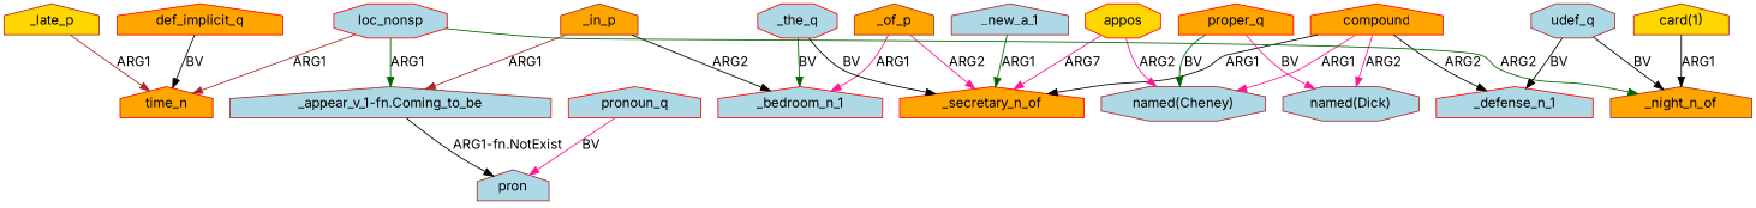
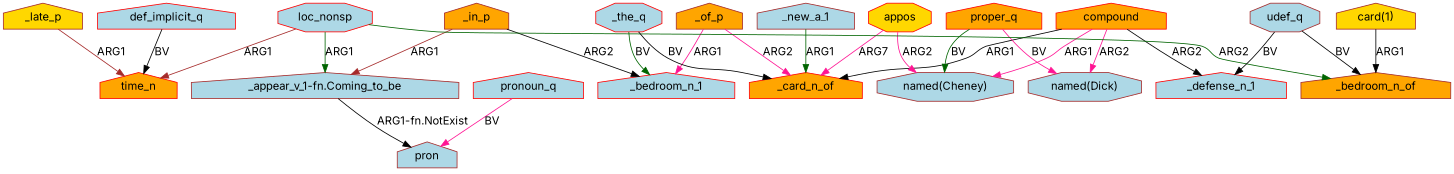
  digraph {
    fontname=Inter
    node [color=brown fillcolor=lightblue fontname=Inter shape=house style=filled]
    edge [color=black fontname=Inter]
    _late_p [fillcolor=gold]
    time_n [color=red fillcolor=orange]
    compound [color=red fillcolor=orange]
    "named(Dick)" [shape=octagon]
-   _secretary_n_of [color=red fillcolor=orange]
+   _secretary_n_of [color=red fillcolor=orange label=_card_n_of]
    "named(Cheney)" [shape=octagon]
    _defense_n_1 [color=red]
-   def_implicit_q [color=red fillcolor=orange]
+   def_implicit_q [color=red]
    _new_a_1
    appos [color=red fillcolor=gold shape=octagon]
    _of_p [fillcolor=orange]
    _bedroom_n_1 [color=red]
    _in_p [fillcolor=orange]
    "_appear_v_1-fn.Coming_to_be"
    pron
    proper_q [color=red fillcolor=orange]
    loc_nonsp [color=red shape=octagon]
-   _night_n_of [fillcolor=orange]
+   _night_n_of [fillcolor=orange label=_bedroom_n_of]
    _the_q [color=red shape=octagon]
    pronoun_q [color=red]
    udef_q [shape=octagon]
    "card(1)" [fillcolor=gold]
    _late_p -> time_n [color=brown label=ARG1]
    compound -> "named(Dick)" [color=deeppink label=ARG2]
    compound -> _secretary_n_of [label=ARG1]
    compound -> "named(Cheney)" [color=deeppink label=ARG1]
    compound -> _defense_n_1 [label=ARG2]
    def_implicit_q -> time_n [label=BV]
    _new_a_1 -> _secretary_n_of [color=darkgreen label=ARG1]
    appos -> _secretary_n_of [color=deeppink label=ARG7]
    appos -> "named(Cheney)" [color=deeppink label=ARG2]
    _of_p -> _secretary_n_of [color=deeppink label=ARG2]
    _of_p -> _bedroom_n_1 [color=deeppink label=ARG1]
    _in_p -> _bedroom_n_1 [label=ARG2]
    _in_p -> "_appear_v_1-fn.Coming_to_be" [color=brown label=ARG1]
    "_appear_v_1-fn.Coming_to_be" -> pron [label="ARG1-fn.NotExist"]
    proper_q -> "named(Dick)" [color=deeppink label=BV]
    proper_q -> "named(Cheney)" [color=darkgreen label=BV]
    loc_nonsp -> time_n [color=brown label=ARG1]
    loc_nonsp -> "_appear_v_1-fn.Coming_to_be" [color=darkgreen label=ARG1]
    loc_nonsp -> _night_n_of [color=darkgreen label=ARG2]
    _the_q -> _secretary_n_of [label=BV]
    _the_q -> _bedroom_n_1 [color=darkgreen label=BV]
    pronoun_q -> pron [color=deeppink label=BV]
    udef_q -> _defense_n_1 [label=BV]
    udef_q -> _night_n_of [label=BV]
    "card(1)" -> _night_n_of [label=ARG1]
  }
